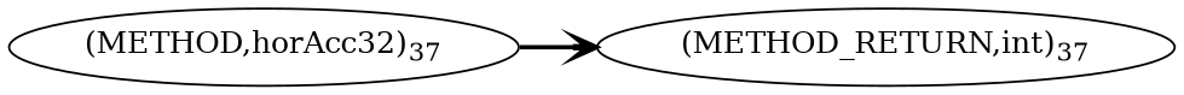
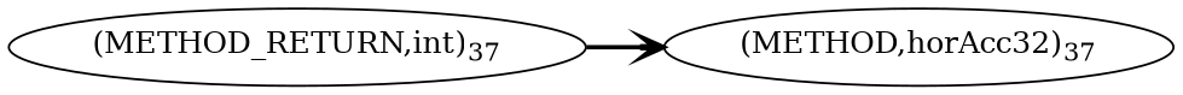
  digraph {
    rankdir=LR
    n1 [label=<(METHOD,horAcc32)<SUB>37</SUB>>]
    n2 [label=<(METHOD_RETURN,int)<SUB>37</SUB>>]
-   n1 -> n2 [color=black style=bold arrowhead=vee]
+   n2 -> n1 [color=black style=bold arrowhead=vee]
  }
